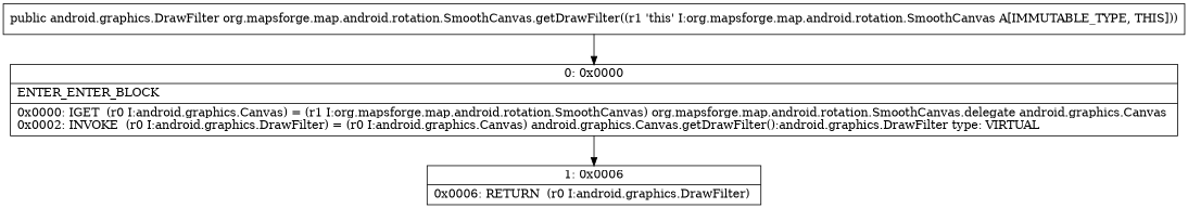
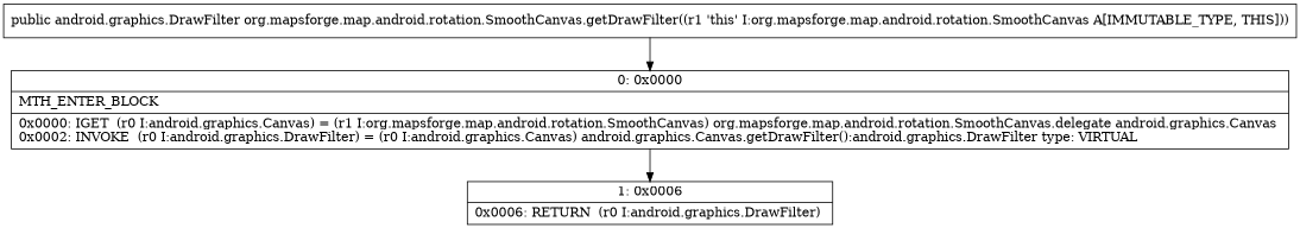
  digraph {
    node [shape=record]
-   n1 [label="{0\:\ 0x0000|ENTER_ENTER_BLOCK\l|0x0000: IGET  (r0 I:android.graphics.Canvas) = (r1 I:org.mapsforge.map.android.rotation.SmoothCanvas) org.mapsforge.map.android.rotation.SmoothCanvas.delegate android.graphics.Canvas \l0x0002: INVOKE  (r0 I:android.graphics.DrawFilter) = (r0 I:android.graphics.Canvas) android.graphics.Canvas.getDrawFilter():android.graphics.DrawFilter type: VIRTUAL \l}"]
+   n1 [label="{0\:\ 0x0000|MTH_ENTER_BLOCK\l|0x0000: IGET  (r0 I:android.graphics.Canvas) = (r1 I:org.mapsforge.map.android.rotation.SmoothCanvas) org.mapsforge.map.android.rotation.SmoothCanvas.delegate android.graphics.Canvas \l0x0002: INVOKE  (r0 I:android.graphics.DrawFilter) = (r0 I:android.graphics.Canvas) android.graphics.Canvas.getDrawFilter():android.graphics.DrawFilter type: VIRTUAL \l}"]
    n2 [label="{1\:\ 0x0006|0x0006: RETURN  (r0 I:android.graphics.DrawFilter) \l}"]
    n3 [label="{public android.graphics.DrawFilter org.mapsforge.map.android.rotation.SmoothCanvas.getDrawFilter((r1 'this' I:org.mapsforge.map.android.rotation.SmoothCanvas A[IMMUTABLE_TYPE, THIS])) }"]
    n1 -> n2
    n3 -> n1
  }
